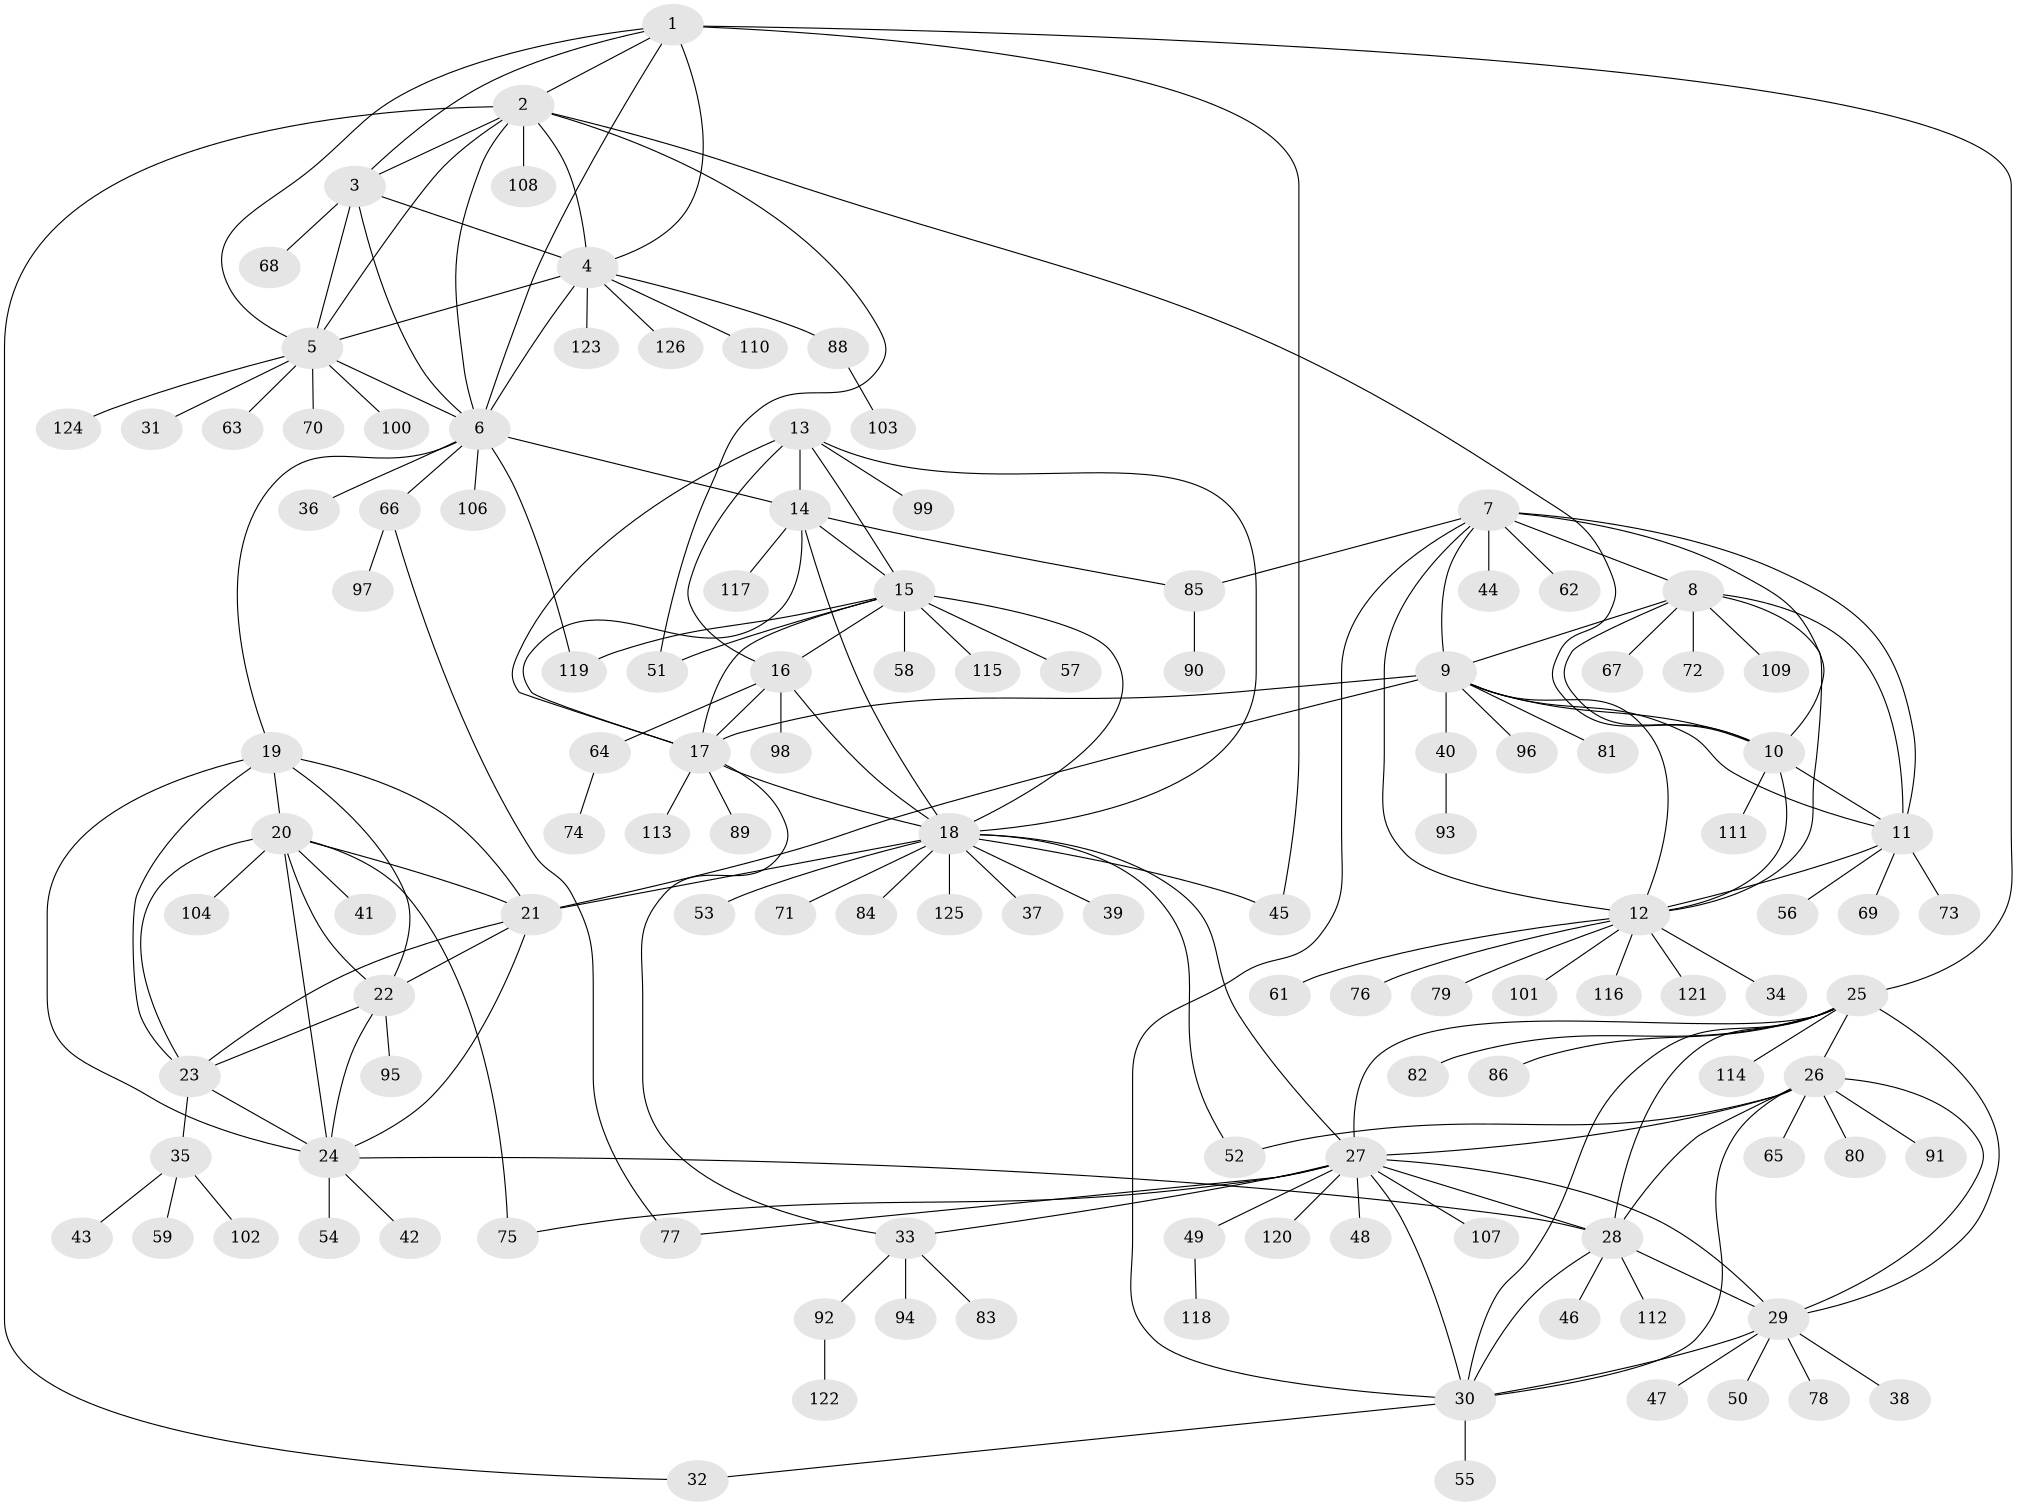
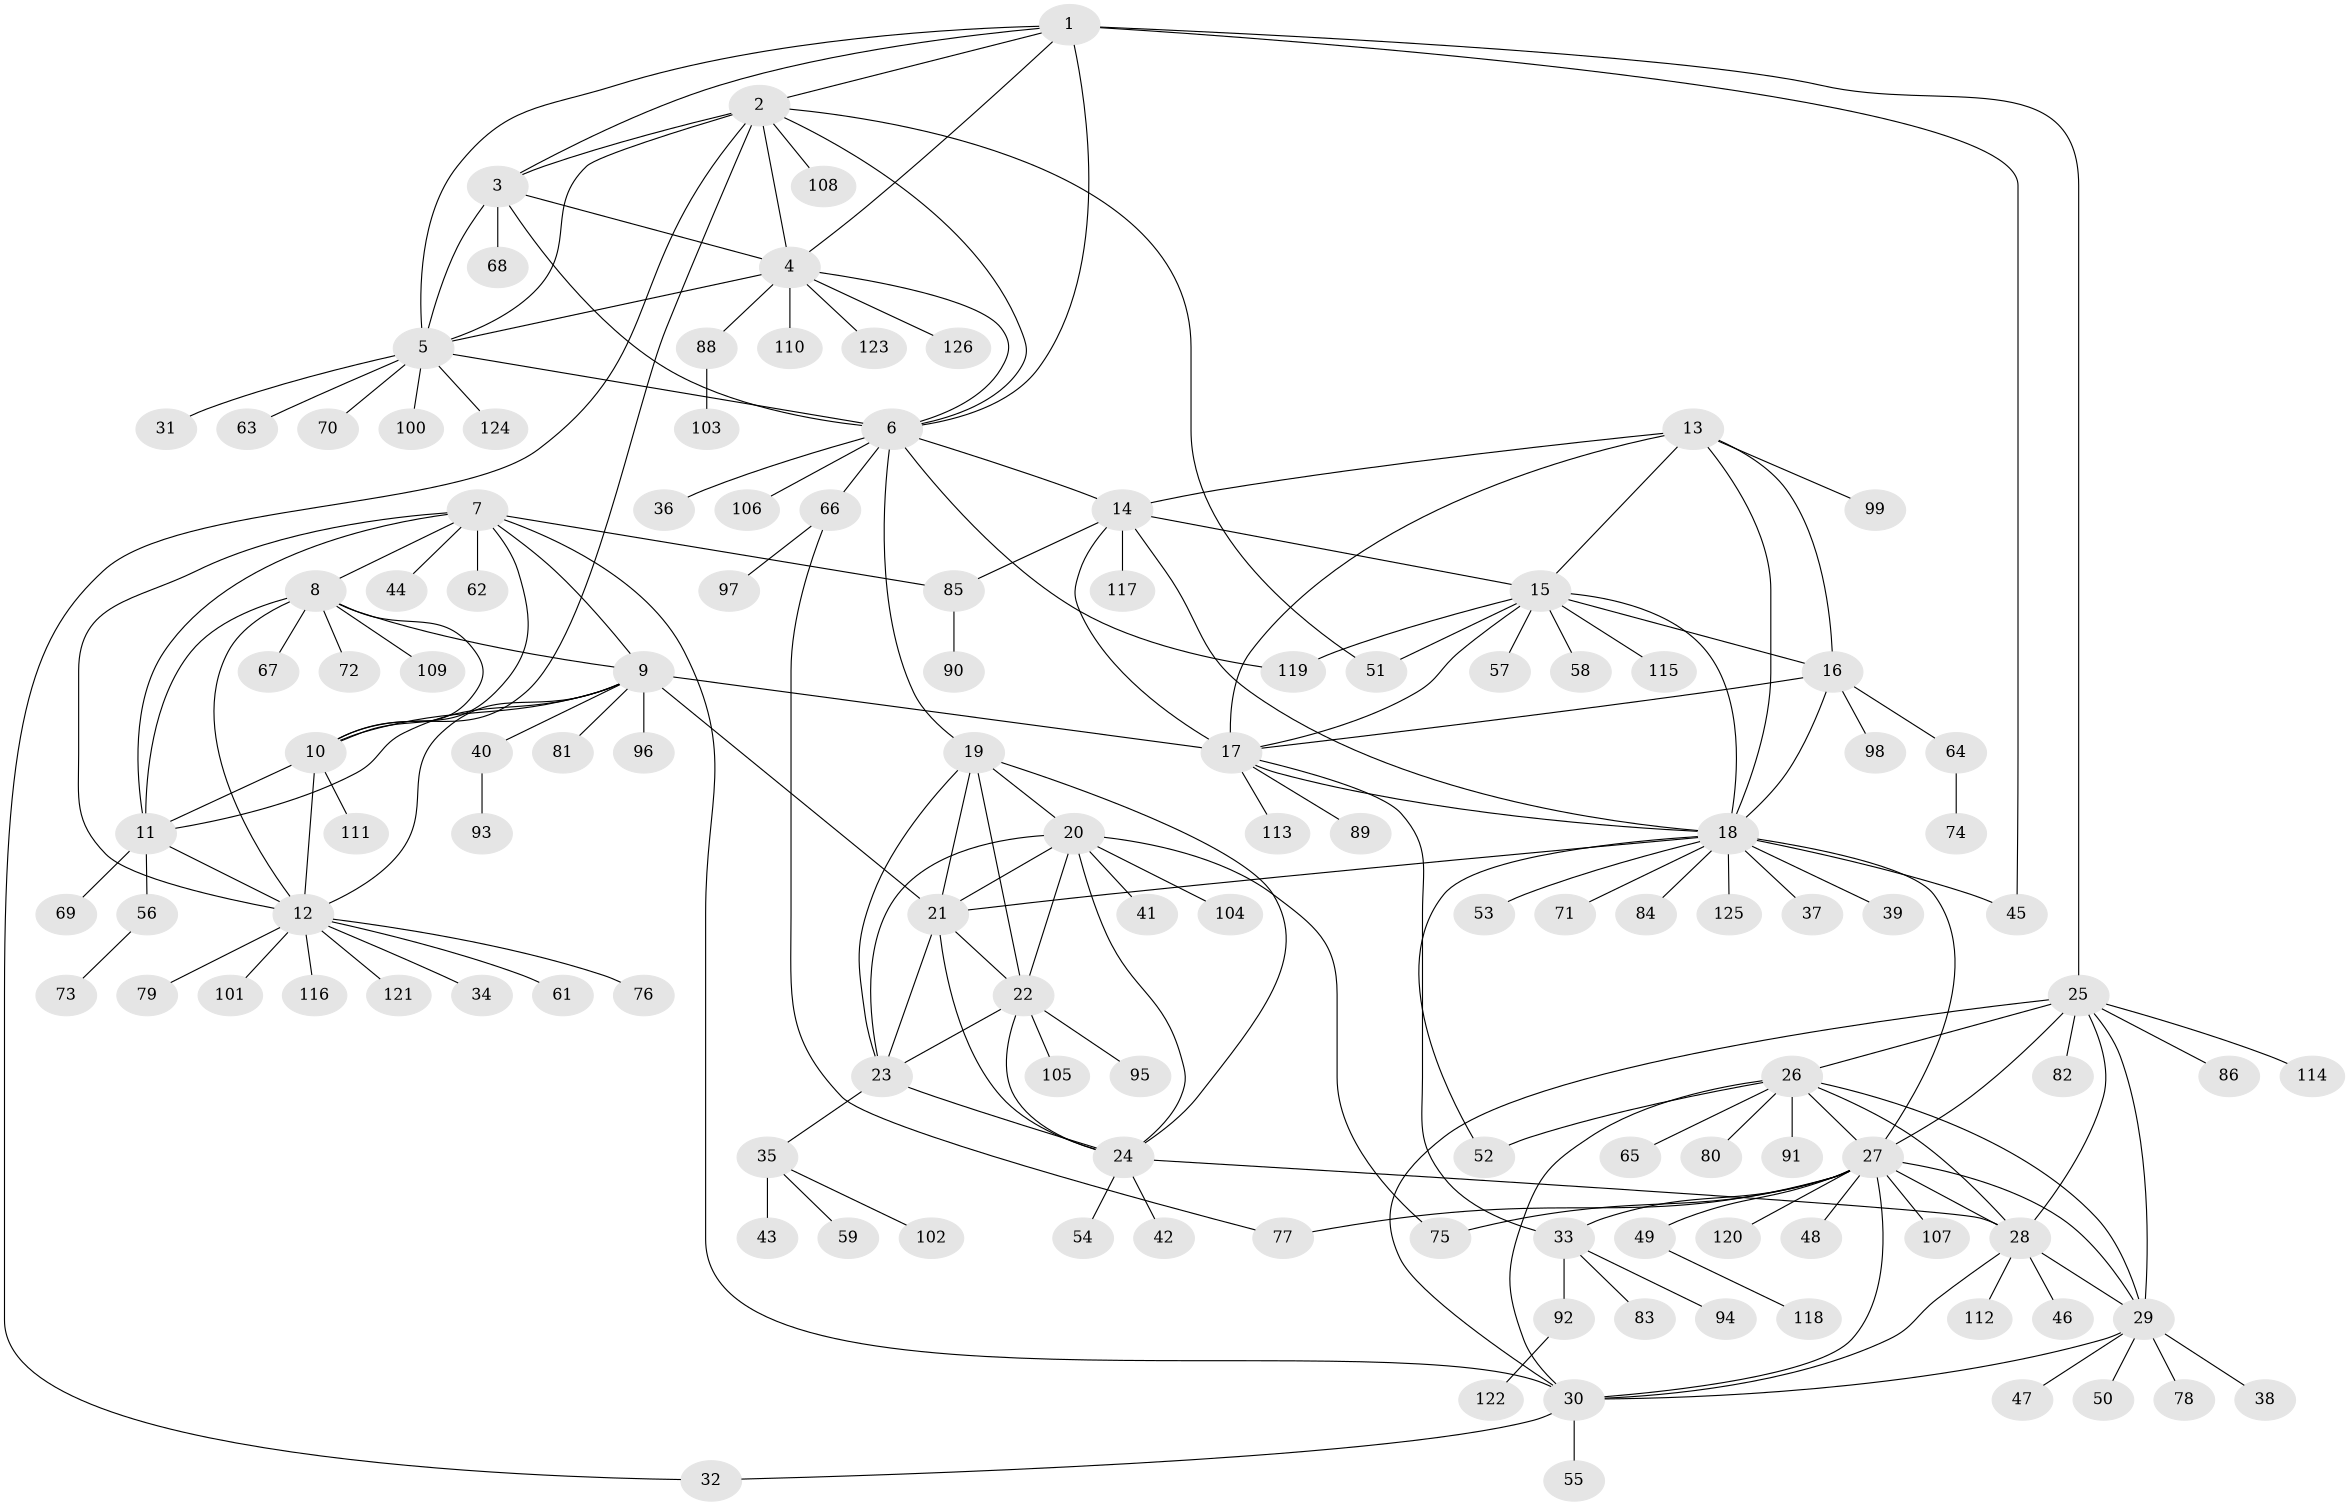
  graph {
    node [color=gray90 style=filled]
    1
    2
    3
    4
    5
    6
    25
    45
    10
    32
    51
    108
    68
    88
    110
    123
    126
    31
    63
    70
    100
    124
    14
    19
    36
    66
    106
    119
    30
    27
    28
    26
    29
    82
    86
    114
    11
    12
    111
    103
    85
    17
    15
    18
    117
    21
    20
    22
    23
    24
    77
    97
    7
    8
    9
    44
    62
    67
    72
    109
    40
    81
    96
    56
    69
    73
    34
    61
    76
    79
    101
    116
    121
    55
    90
    33
    89
    113
    93
    13
    16
    99
    57
    58
    115
    64
    98
    37
    39
    52
    53
    71
    84
    125
    74
    83
    92
    94
    75
    48
    49
    107
    120
    41
    104
    95
+   105
    35
    42
    54
    43
    59
    102
    46
    112
    65
    80
    91
    38
    47
    50
    78
    118
    122
    1 -- 2
    1 -- 3
    1 -- 4
    1 -- 5
    1 -- 6
    1 -- 25
    1 -- 45
    2 -- 3
    2 -- 4
    2 -- 5
    2 -- 6
    2 -- 10
    2 -- 32
    2 -- 51
    2 -- 108
    3 -- 4
    3 -- 5
    3 -- 6
    3 -- 68
    4 -- 5
    4 -- 6
    4 -- 88
    4 -- 110
    4 -- 123
    4 -- 126
    5 -- 6
    5 -- 31
    5 -- 63
    5 -- 70
    5 -- 100
    5 -- 124
    6 -- 14
    6 -- 19
    6 -- 36
    6 -- 66
    6 -- 106
    6 -- 119
    25 -- 30
    25 -- 27
    25 -- 28
    25 -- 26
    25 -- 29
    25 -- 82
    25 -- 86
    25 -- 114
    10 -- 11
    10 -- 12
    10 -- 111
    88 -- 103
    14 -- 85
    14 -- 17
    14 -- 15
    14 -- 18
    14 -- 117
    19 -- 21
    19 -- 20
    19 -- 22
    19 -- 23
    19 -- 24
    66 -- 77
    66 -- 97
    30 -- 32
    30 -- 55
    27 -- 30
    27 -- 28
    27 -- 29
    27 -- 77
    27 -- 33
    27 -- 75
    27 -- 48
    27 -- 49
    27 -- 107
    27 -- 120
    28 -- 30
    28 -- 29
    28 -- 46
    28 -- 112
    26 -- 30
    26 -- 27
    26 -- 28
    26 -- 29
    26 -- 52
    26 -- 65
    26 -- 80
    26 -- 91
    29 -- 30
    29 -- 38
    29 -- 47
    29 -- 50
    29 -- 78
    11 -- 12
    11 -- 56
    11 -- 69
-   11 -- 73
+   56 -- 73
    12 -- 34
    12 -- 61
    12 -- 76
    12 -- 79
    12 -- 101
    12 -- 116
    12 -- 121
    85 -- 90
    17 -- 18
    17 -- 33
    17 -- 89
    17 -- 113
    15 -- 51
    15 -- 119
    15 -- 17
    15 -- 18
    15 -- 16
    15 -- 57
    15 -- 58
    15 -- 115
    18 -- 45
    18 -- 27
    18 -- 21
    18 -- 37
    18 -- 39
    18 -- 52
    18 -- 53
    18 -- 71
    18 -- 84
    18 -- 125
    21 -- 22
    21 -- 23
    21 -- 24
    20 -- 21
    20 -- 22
    20 -- 23
    20 -- 24
    20 -- 75
    20 -- 41
    20 -- 104
    22 -- 23
    22 -- 24
    22 -- 95
+   22 -- 105
    23 -- 24
    23 -- 35
    24 -- 28
    24 -- 42
    24 -- 54
    7 -- 10
    7 -- 30
    7 -- 11
    7 -- 12
    7 -- 85
    7 -- 8
    7 -- 9
    7 -- 44
    7 -- 62
    8 -- 10
    8 -- 11
    8 -- 12
    8 -- 9
    8 -- 67
    8 -- 72
    8 -- 109
    9 -- 10
    9 -- 11
    9 -- 12
    9 -- 17
    9 -- 21
    9 -- 40
    9 -- 81
    9 -- 96
    40 -- 93
    33 -- 83
    33 -- 92
    33 -- 94
    13 -- 14
    13 -- 17
    13 -- 15
    13 -- 18
    13 -- 16
    13 -- 99
    16 -- 17
    16 -- 18
    16 -- 64
    16 -- 98
    64 -- 74
    92 -- 122
    49 -- 118
    35 -- 43
    35 -- 59
    35 -- 102
  }
